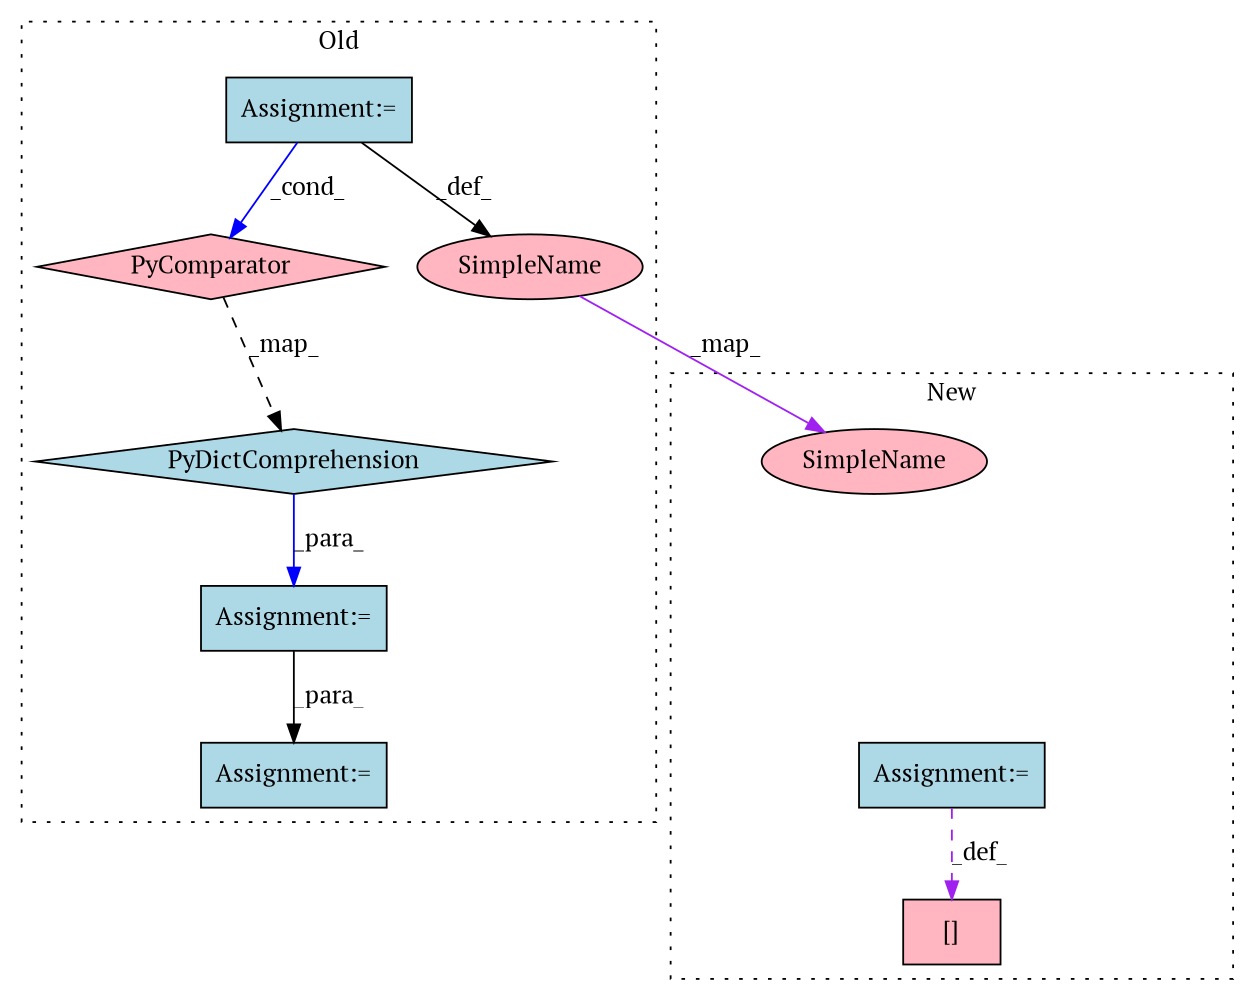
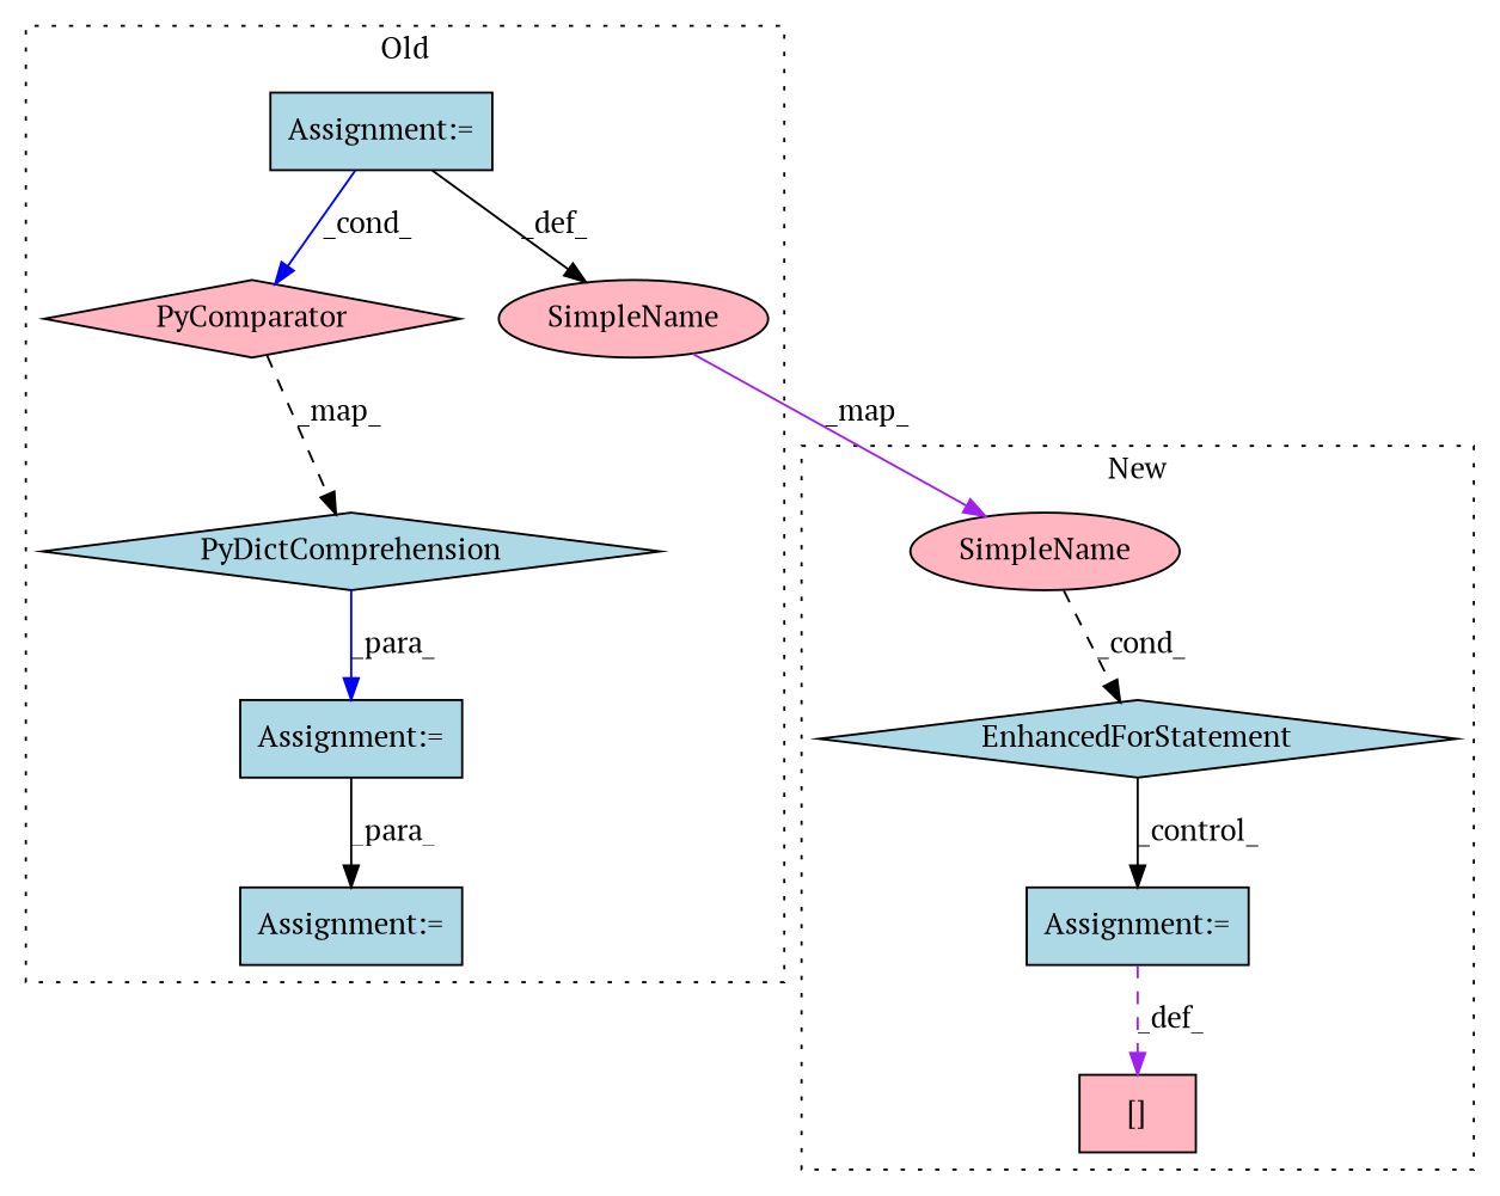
  digraph {
    fontname="PT Serif"
    node [a=7 fillcolor=lightblue fontname="PT Serif" l=1 s=2425 shape=box style=filled]
    edge [color=black fontname="PT Serif" style=solid]
    n1 [a=110 l=170 label=PyDictComprehension s=2283 shape=diamond]
    n2 [a=113 fillcolor=lightpink l=20 label=PyComparator shape=diamond]
    n3 [l=20 label="Assignment:="]
    n4 [l=30 label="Assignment:=" s=3178]
    n5 [a=42 fillcolor=lightpink label=SimpleName s=2428 shape=ellipse]
    n6 [label="Assignment:=" s=3039]
    n7 [a=2 fillcolor=lightpink l="7,1" label="[]" s="2473,2488"]
    n8 [label="Assignment:=" s=2489]
+   n9 [a=70 l="53,2" label=EnhancedForStatement s="2276,2353" shape=diamond]
    n10 [a=42 fillcolor=lightpink label=SimpleName s=2345 shape=ellipse]
    subgraph cluster_1 {
      label=Old
      style=dotted
      n1
      n2
      n3
      n4
      n5
      n6
    }
    subgraph cluster_2 {
      label=New
      style=dotted
      n7
      n8
+     n9
      n10
    }
    n1 -> n4 [color=blue label=_para_]
    n2 -> n1 [label=_map_ style=dashed]
    n3 -> n2 [color=blue label=_cond_]
    n3 -> n5 [label=_def_]
    n4 -> n6 [label=_para_]
    n5 -> n10 [color=purple label=_map_]
    n8 -> n7 [color=purple label=_def_ style=dashed]
+   n9 -> n8 [label=_control_]
+   n10 -> n9 [label=_cond_ style=dashed]
  }
